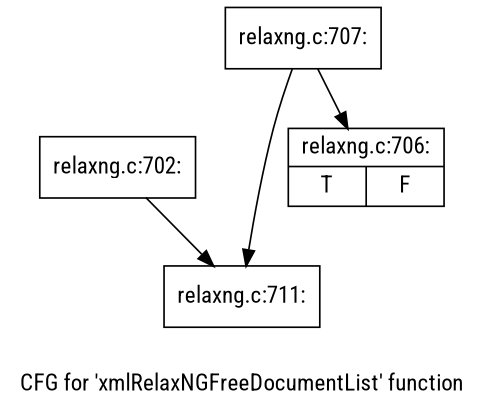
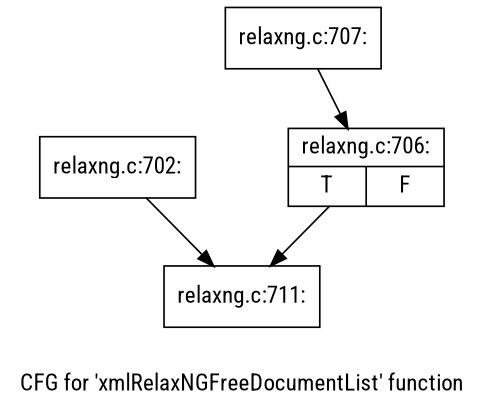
  digraph {
    fontname="Roboto Condensed"
    label="CFG for 'xmlRelaxNGFreeDocumentList' function"
    node [fontname="Roboto Condensed" shape=record]
    edge [fontname="Roboto Condensed"]
    n1 [label="{relaxng.c:702:}"]
    n2 [label="{relaxng.c:711:}"]
    n3 [label="{relaxng.c:706:|{<s0>T|<s1>F}}"]
    n4 [label="{relaxng.c:707:}"]
    n1 -> n2
-   n4 -> n2
+   n3 -> n2
    n4 -> n3
  }
